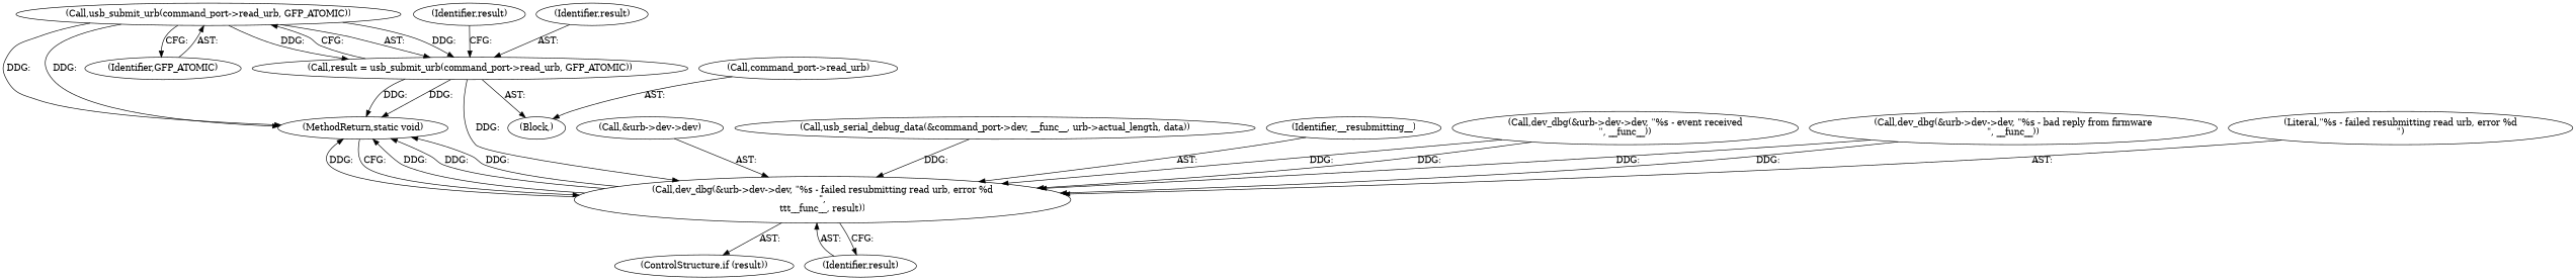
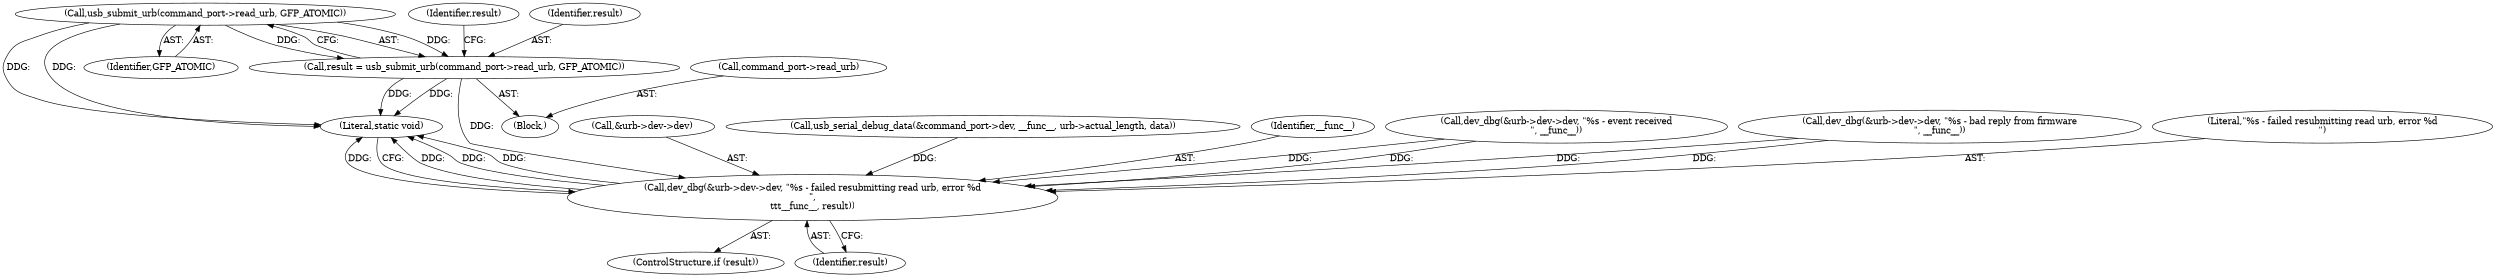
  digraph {
    n1 [label="(Call,usb_submit_urb(command_port->read_urb, GFP_ATOMIC))"]
    n2 [label="(Call,result = usb_submit_urb(command_port->read_urb, GFP_ATOMIC))"]
-   n3 [label="(MethodReturn,static void)"]
+   n3 [label="(Literal,static void)"]
    n4 [label="(Identifier,GFP_ATOMIC)"]
    n5 [label="(Call,dev_dbg(&urb->dev->dev, \"%s - failed resubmitting read urb, error %d\n\",\n\t\t\t__func__, result))"]
    n6 [label="(Block,)"]
    n7 [label="(ControlStructure,if (result))"]
    n8 [label="(Identifier,result)"]
    n9 [label="(Call,&urb->dev->dev)"]
    n10 [label="(Call,usb_serial_debug_data(&command_port->dev, __func__, urb->actual_length, data))"]
    n11 [label="(Identifier,result)"]
-   n12 [label="(Identifier,__resubmitting__)"]
+   n12 [label="(Identifier,__func__)"]
    n13 [label="(Call,command_port->read_urb)"]
    n14 [label="(Call,dev_dbg(&urb->dev->dev, \"%s - event received\n\", __func__))"]
    n15 [label="(Call,dev_dbg(&urb->dev->dev, \"%s - bad reply from firmware\n\", __func__))"]
    n16 [label="(Literal,\"%s - failed resubmitting read urb, error %d\n\")"]
    n17 [label="(Identifier,result)"]
    n1 -> n2 [label="AST: "]
    n1 -> n2 [label="DDG: "]
    n1 -> n2 [label="DDG: "]
    n1 -> n3 [label="DDG: "]
    n1 -> n3 [label="DDG: "]
-   n1 -> n4 [label="CFG: "]
+   n1 -> n4 [label="AST: "]
    n2 -> n1 [label="CFG: "]
    n2 -> n3 [label="DDG: "]
    n2 -> n3 [label="DDG: "]
    n2 -> n5 [label="DDG: "]
    n2 -> n6 [label="AST: "]
    n3 -> n5 [label="CFG: "]
    n4 -> n1 [label="AST: "]
    n5 -> n3 [label="DDG: "]
    n5 -> n3 [label="DDG: "]
    n5 -> n3 [label="DDG: "]
    n5 -> n3 [label="DDG: "]
    n5 -> n7 [label="AST: "]
    n5 -> n8 [label="CFG: "]
    n8 -> n5 [label="AST: "]
    n9 -> n5 [label="AST: "]
    n10 -> n5 [label="DDG: "]
    n11 -> n2 [label="CFG: "]
    n12 -> n5 [label="AST: "]
    n13 -> n6 [label="AST: "]
    n14 -> n5 [label="DDG: "]
    n14 -> n5 [label="DDG: "]
    n15 -> n5 [label="DDG: "]
    n15 -> n5 [label="DDG: "]
    n16 -> n5 [label="AST: "]
    n17 -> n2 [label="AST: "]
  }
